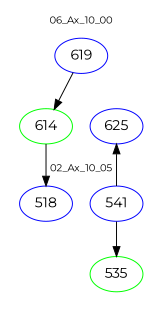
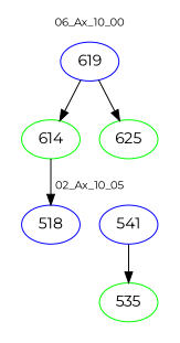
  digraph {
    fontname=Montserrat
    node [color=blue fontname=Montserrat]
    edge [color=black fontname=Montserrat]
    n1 [label=541]
    n2 [label=518]
    n3 [color=green label=535]
    n4 [label=619]
    n5 [color=green label=614]
-   n6 [label=625]
+   n6 [color=green label=625]
    subgraph cluster_1 {
      color=white
      fontsize=10
      label="02_Ax_10_05"
      n1
      n2
      n3
    }
    subgraph cluster_2 {
      color=white
      fontsize=10
      label="06_Ax_10_00"
      n4
      n5
      n6
    }
    n1 -> n3
    n4 -> n5
-   n1 -> n6
+   n4 -> n6
    n5 -> n2
  }
